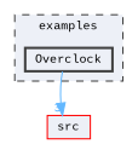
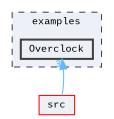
  digraph {
    compound=true
    fontname="Liberation Mono"
    node [fillcolor="#edf0f7" fontname="Liberation Mono" fontsize=10 shape=box]
    n1 [color=grey25 height=0.2 label=Overclock style="filled,bold" width=0.4]
    n2 [color=red height=0.2 label=src style=filled width=0.4]
    subgraph cluster_1 {
      bgcolor="#edf0f7"
      fontsize=10
      label=examples
      pencolor=grey25
      style="filled,dashed"
      n1
    }
-   n1 -> n2 [color=steelblue1 fontcolor=steelblue1 fontname="Liberation Mono" fontsize=10 headlabel=3 labeldistance=1.5 labelfontname=Helvetica labelfontsize=10]
+   n2 -> n1 [color=steelblue1 fontcolor=steelblue1 fontname="Liberation Mono" fontsize=10 headlabel=3 labeldistance=1.5 labelfontname=Helvetica labelfontsize=10]
  }
